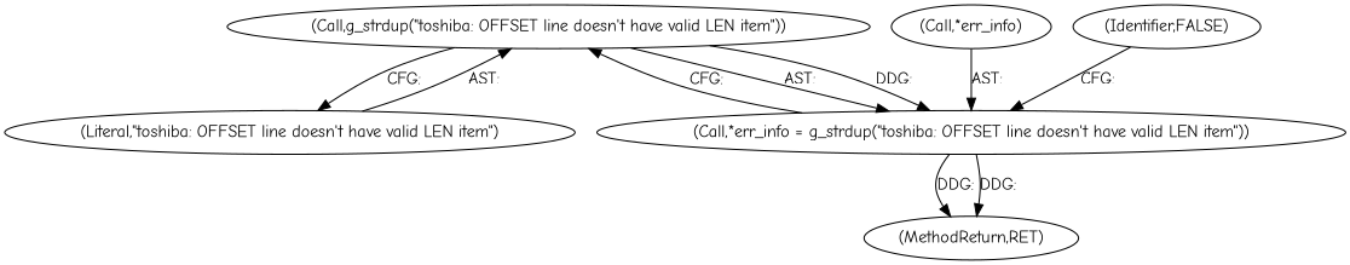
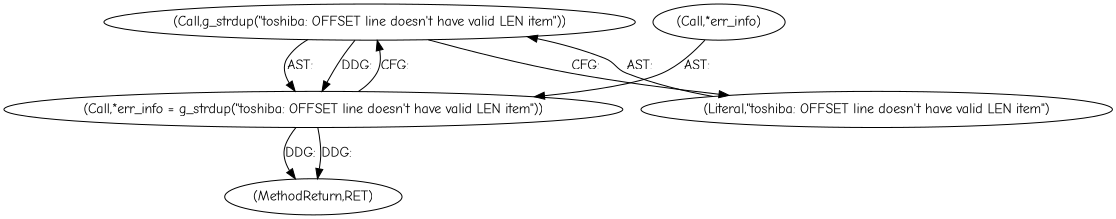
  digraph {
    fontname="Comic Neue"
    node [fontname="Comic Neue"]
    edge [fontname="Comic Neue"]
    n1 [label="(Call,g_strdup(\"toshiba: OFFSET line doesn't have valid LEN item\"))"]
    n2 [label="(Call,*err_info = g_strdup(\"toshiba: OFFSET line doesn't have valid LEN item\"))"]
    n3 [label="(Literal,\"toshiba: OFFSET line doesn't have valid LEN item\")"]
    n4 [label="(MethodReturn,RET)"]
    n5 [label="(Call,*err_info)"]
-   n6 [label="(Identifier,FALSE)"]
    n1 -> n2 [label="AST: "]
    n1 -> n2 [label="DDG: "]
    n1 -> n3 [label="CFG: "]
    n2 -> n1 [label="CFG: "]
    n2 -> n4 [label="DDG: "]
    n2 -> n4 [label="DDG: "]
    n3 -> n1 [label="AST: "]
    n5 -> n2 [label="AST: "]
-   n6 -> n2 [label="CFG: "]
  }
